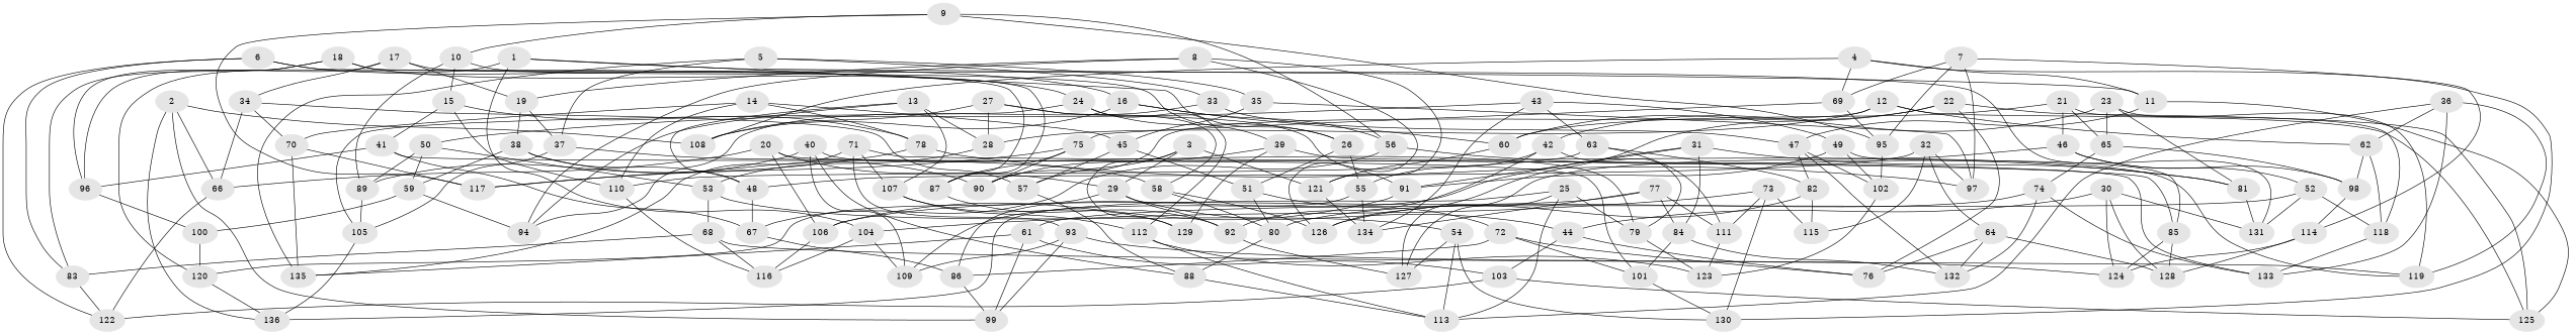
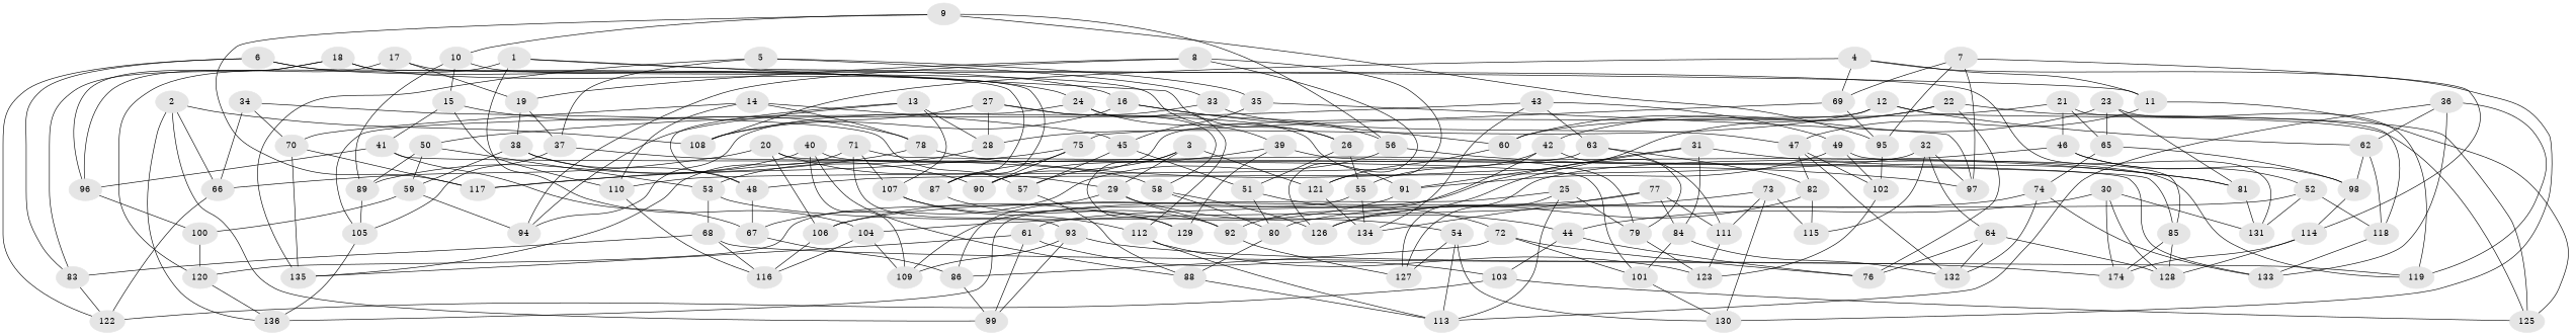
  graph {
    node [color=gray90 style=filled]
    1
    11
    26
    104
    120
    47
    125
    51
    55
    109
    116
    136
    2
    66
    99
    108
    122
    3
    29
    57
    121
    129
    44
    92
    88
    134
    4
    69
    130
    95
    75
    5
    33
    35
    37
    135
    94
    97
    45
    105
    58
    6
    16
    83
    87
    56
    60
    7
    114
    102
-   124
+   124 [label=174]
    128
    8
    19
    126
    38
    9
    10
    117
    15
    39
    89
    81
    67
    78
    110
    41
    90
    119
    82
    132
    12
    28
    62
    53
    118
    98
    13
    48
    107
    112
    14
    70
    96
    133
    17
    34
    131
    100
    18
    24
    59
    20
    101
    106
    21
    46
    65
    127
    52
    74
    22
    76
    23
    42
    79
    113
    123
    25
    72
    80
    86
    27
    91
    54
    68
    103
    30
    31
    84
    32
    115
    64
    36
    40
    43
    49
    50
    63
    85
    111
    61
    71
    93
    73
    77
    1 -- 11
    1 -- 26
    1 -- 104
    1 -- 120
    11 -- 47
    11 -- 125
    26 -- 51
    26 -- 55
    104 -- 109
    104 -- 116
    120 -- 136
    47 -- 102
    47 -- 82
    47 -- 132
    51 -- 72
    51 -- 80
    55 -- 134
    55 -- 86
    2 -- 136
    2 -- 66
    2 -- 99
    2 -- 108
    66 -- 122
    3 -- 29
    3 -- 57
    3 -- 121
    3 -- 129
    29 -- 120
    29 -- 44
    29 -- 92
    57 -- 88
    121 -- 134
    44 -- 76
    44 -- 103
    92 -- 127
    88 -- 113
    4 -- 11
    4 -- 108
    4 -- 69
    4 -- 130
    69 -- 95
    69 -- 75
    95 -- 102
    75 -- 87
    75 -- 117
    75 -- 90
    5 -- 33
    5 -- 35
    5 -- 37
    5 -- 135
    33 -- 47
    33 -- 94
    35 -- 97
    35 -- 45
    37 -- 105
    37 -- 58
    45 -- 51
    45 -- 57
    105 -- 136
    58 -- 126
    58 -- 80
    6 -- 122
    6 -- 16
    6 -- 83
    6 -- 87
    16 -- 108
    16 -- 56
    16 -- 60
    83 -- 122
    87 -- 92
    56 -- 81
    56 -- 67
    60 -- 121
    7 -- 69
    7 -- 95
    7 -- 97
    7 -- 114
    114 -- 124
    114 -- 128
    102 -- 123
    8 -- 121
    8 -- 94
    8 -- 19
    8 -- 126
    19 -- 37
    19 -- 38
    38 -- 90
    38 -- 48
    38 -- 59
    9 -- 95
    9 -- 56
    9 -- 10
    9 -- 117
    10 -- 15
    10 -- 39
    10 -- 89
    15 -- 78
    15 -- 110
    15 -- 41
    39 -- 129
    39 -- 90
    39 -- 119
    89 -- 105
    81 -- 131
    67 -- 86
    78 -- 97
    78 -- 117
    110 -- 116
    41 -- 67
    41 -- 96
    41 -- 133
    82 -- 126
    82 -- 115
    12 -- 125
    12 -- 90
    12 -- 28
    12 -- 62
    28 -- 53
    62 -- 118
    62 -- 98
    53 -- 54
    53 -- 68
    118 -- 133
    98 -- 114
    13 -- 94
    13 -- 28
    13 -- 48
    13 -- 107
    48 -- 67
    107 -- 129
    107 -- 112
    112 -- 113
    112 -- 123
    14 -- 45
    14 -- 78
    14 -- 110
    14 -- 70
    70 -- 135
    70 -- 117
    96 -- 100
    17 -- 19
    17 -- 96
-   17 -- 34
    17 -- 131
    34 -- 66
    34 -- 57
    34 -- 70
    100 -- 120
    18 -- 83
    18 -- 87
    18 -- 96
    18 -- 24
    24 -- 26
    24 -- 105
    24 -- 112
    59 -- 94
    59 -- 100
    20 -- 66
    20 -- 29
    20 -- 101
    20 -- 106
    101 -- 130
    106 -- 116
    21 -- 60
    21 -- 118
    21 -- 46
    21 -- 65
    46 -- 98
    46 -- 127
    46 -- 52
    65 -- 98
    65 -- 74
    52 -- 118
    52 -- 131
    52 -- 61
    74 -- 132
    74 -- 133
    74 -- 80
    22 -- 125
    22 -- 60
    22 -- 126
    22 -- 76
    23 -- 81
    23 -- 119
    23 -- 65
    23 -- 42
    42 -- 55
    42 -- 92
    42 -- 79
    79 -- 123
    25 -- 136
    25 -- 127
    25 -- 79
    25 -- 113
    72 -- 101
    72 -- 76
    72 -- 86
    80 -- 88
    86 -- 99
    27 -- 108
    27 -- 58
    27 -- 28
    27 -- 91
    91 -- 106
    54 -- 130
    54 -- 127
    54 -- 113
    68 -- 116
    68 -- 83
    68 -- 119
    103 -- 125
    103 -- 122
    30 -- 44
    30 -- 124
    30 -- 128
    30 -- 131
    31 -- 109
    31 -- 81
    31 -- 91
    31 -- 84
    84 -- 132
    84 -- 101
    32 -- 97
    32 -- 48
    32 -- 115
    32 -- 64
    64 -- 128
    64 -- 132
    64 -- 76
    36 -- 119
    36 -- 62
    36 -- 133
    36 -- 113
    40 -- 109
    40 -- 88
    40 -- 89
    40 -- 79
    43 -- 134
    43 -- 49
    43 -- 50
    43 -- 63
    49 -- 102
    49 -- 91
    49 -- 85
    50 -- 89
    50 -- 53
    50 -- 59
    63 -- 110
    63 -- 82
    63 -- 111
    85 -- 124
    85 -- 128
    111 -- 123
    61 -- 99
    61 -- 135
    61 -- 103
    71 -- 135
    71 -- 107
    71 -- 85
    71 -- 93
    93 -- 109
    93 -- 99
    93 -- 124
    73 -- 104
    73 -- 130
    73 -- 115
    73 -- 111
    77 -- 134
    77 -- 106
    77 -- 84
    77 -- 111
  }
